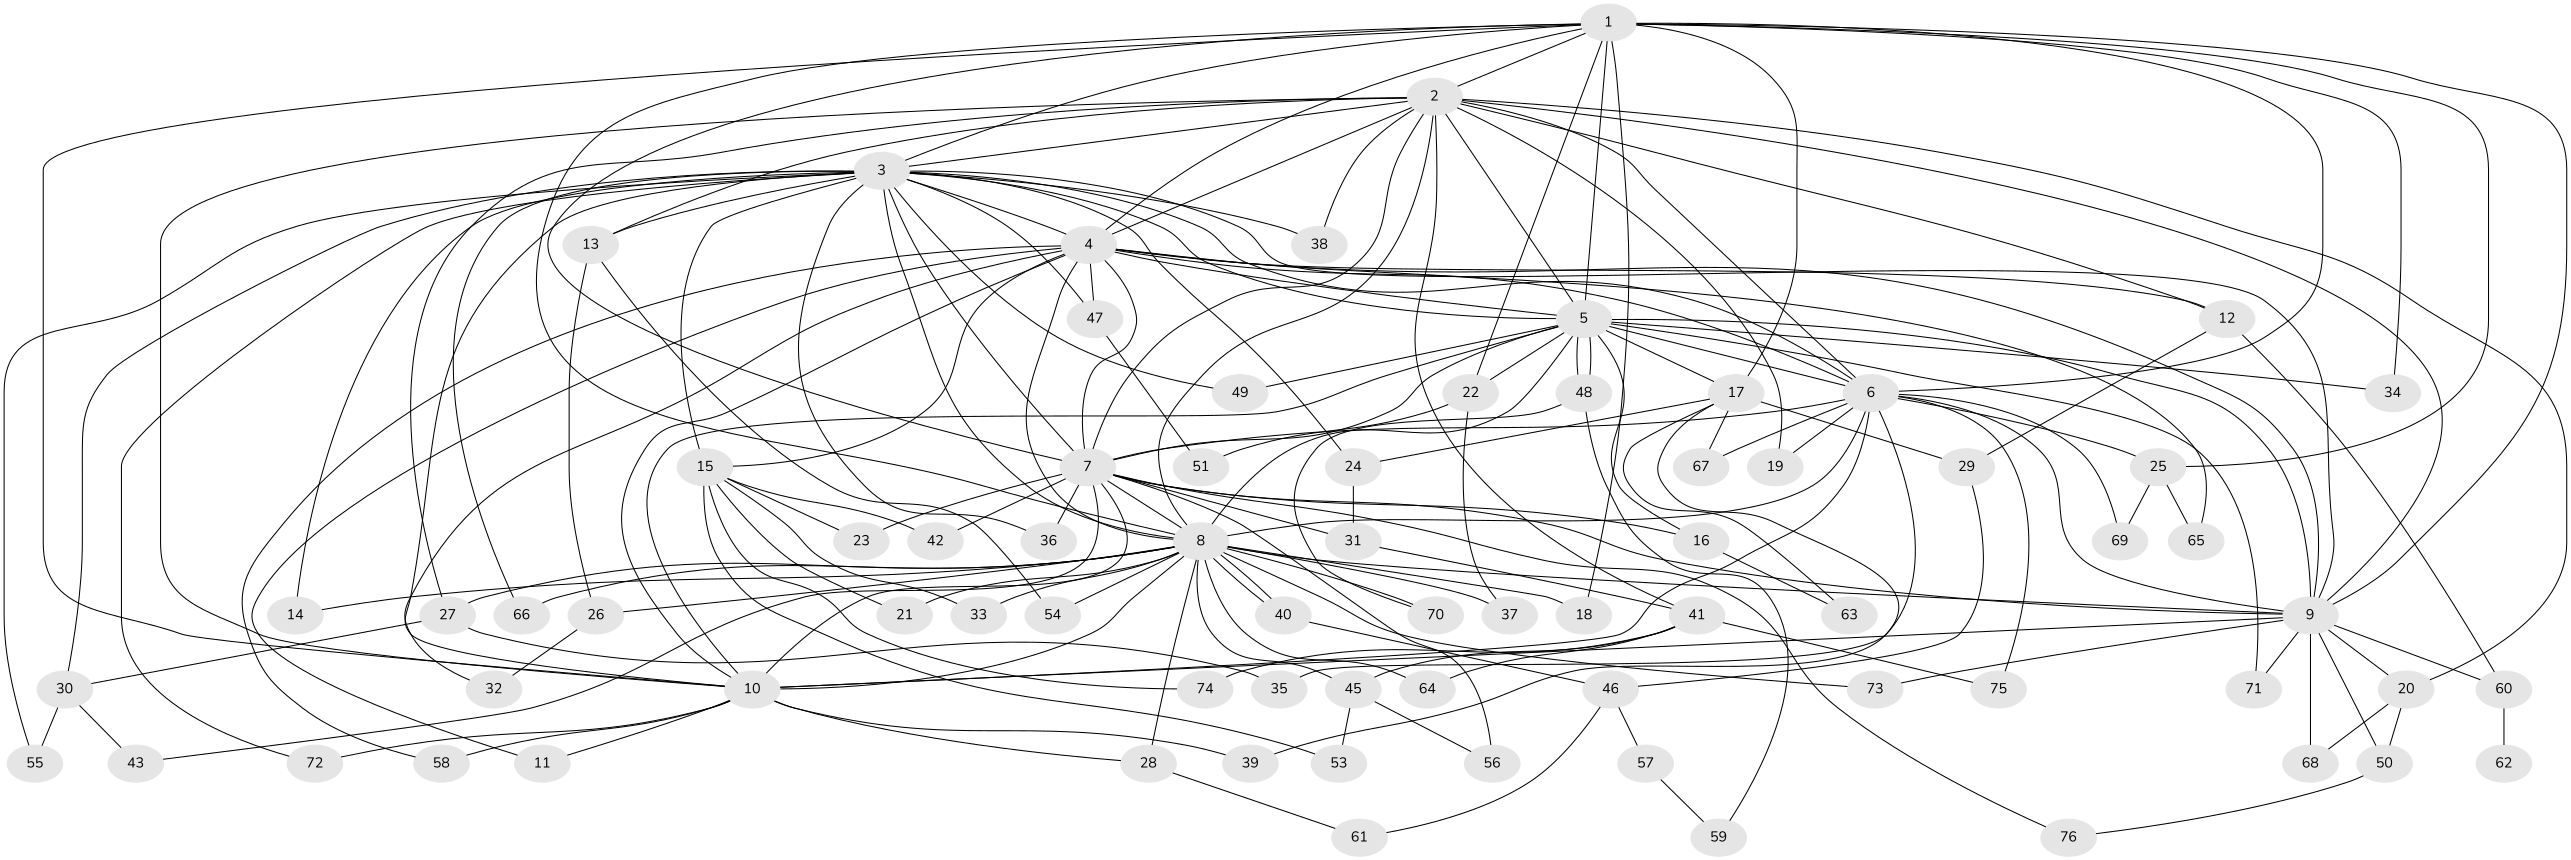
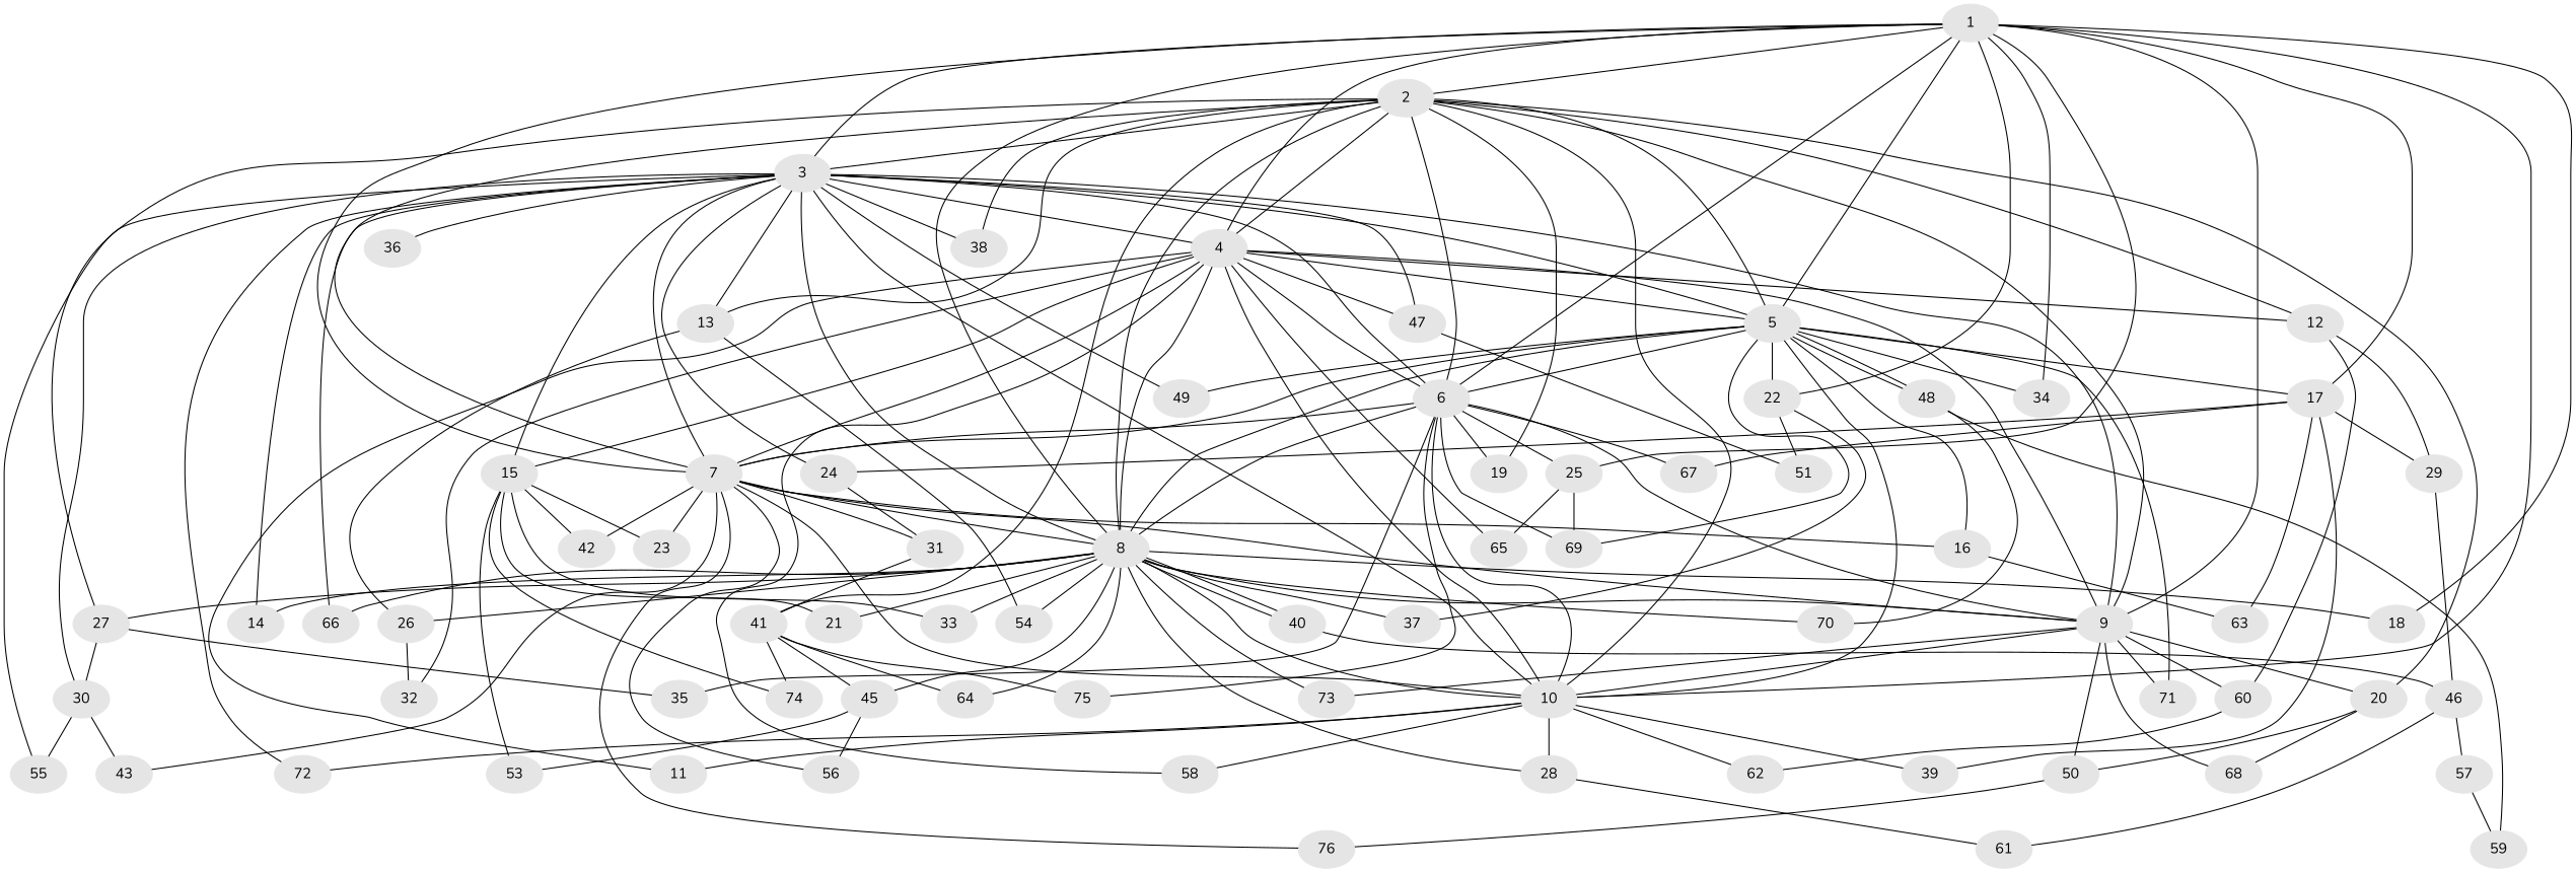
  graph {
    fontname=Nunito
    node [color=gray90 fontname=Nunito style=filled]
    edge [fontname=Nunito]
    1
    2
    3
    4
    5
    6
    7
    8
    9
    10
    17
    18
    22
    25
    34
    12
    13
    19
    20
    27
    38
    41
    14
    15
    24
    30
    36
    47
    49
    55
    66
    72
    11
    32
    58
    65
    16
    48
    71
    35
    67
    69
    75
    23
    31
    42
    43
    56
    76
    21
    26
    28
    33
    37
    40
    45
    54
    64
    70
    73
    50
    60
    68
    39
    62
    29
    63
    51
    74
    53
    59
    61
    46
    57
    1 -- 2
    1 -- 3
    1 -- 4
    1 -- 5
    1 -- 6
    1 -- 7
    1 -- 8
    1 -- 9
    1 -- 10
    1 -- 17
    1 -- 18
    1 -- 22
    1 -- 25
    1 -- 34
    2 -- 3
    2 -- 4
    2 -- 5
    2 -- 6
    2 -- 7
    2 -- 8
    2 -- 9
    2 -- 10
    2 -- 12
    2 -- 13
    2 -- 19
    2 -- 20
    2 -- 27
    2 -- 38
    2 -- 41
    3 -- 4
    3 -- 5
    3 -- 6
    3 -- 7
    3 -- 8
    3 -- 9
    3 -- 10
    3 -- 13
    3 -- 38
    3 -- 14
    3 -- 15
    3 -- 24
    3 -- 30
    3 -- 36
    3 -- 47
    3 -- 49
    3 -- 55
    3 -- 66
    3 -- 72
    4 -- 5
    4 -- 6
    4 -- 7
    4 -- 8
    4 -- 9
    4 -- 10
    4 -- 12
    4 -- 15
    4 -- 47
    4 -- 11
    4 -- 32
    4 -- 58
    4 -- 65
    5 -- 6
    5 -- 7
    5 -- 8
-   5 -- 9
+   5 -- 69
    5 -- 10
    5 -- 17
    5 -- 22
    5 -- 34
    5 -- 49
    5 -- 16
    5 -- 48
    5 -- 48
    5 -- 71
    6 -- 7
    6 -- 8
    6 -- 9
    6 -- 10
    6 -- 25
    6 -- 19
    6 -- 35
    6 -- 67
    6 -- 69
    6 -- 75
    7 -- 8
    7 -- 9
    7 -- 10
-   7 -- 36
    7 -- 16
    7 -- 23
    7 -- 31
    7 -- 42
    7 -- 43
    7 -- 56
    7 -- 76
    8 -- 9
    8 -- 10
    8 -- 18
    8 -- 27
    8 -- 14
    8 -- 66
    8 -- 21
    8 -- 26
    8 -- 28
    8 -- 33
    8 -- 37
    8 -- 40
    8 -- 40
    8 -- 45
    8 -- 54
    8 -- 64
    8 -- 70
    8 -- 73
    9 -- 10
    9 -- 20
    9 -- 71
    9 -- 73
    9 -- 50
    9 -- 60
    9 -- 68
    10 -- 72
    10 -- 11
    10 -- 58
    10 -- 28
    10 -- 39
+   10 -- 62
    17 -- 24
    17 -- 67
    17 -- 39
    17 -- 29
    17 -- 63
    22 -- 37
    22 -- 51
    25 -- 65
    25 -- 69
    12 -- 60
    12 -- 29
    13 -- 26
    13 -- 54
    20 -- 50
    20 -- 68
    27 -- 30
    27 -- 35
    41 -- 75
    41 -- 45
    41 -- 64
    41 -- 74
    15 -- 23
    15 -- 42
    15 -- 21
    15 -- 33
    15 -- 74
    15 -- 53
    24 -- 31
    30 -- 55
    30 -- 43
    47 -- 51
    16 -- 63
    48 -- 70
    48 -- 59
    31 -- 41
    26 -- 32
    28 -- 61
    40 -- 46
    45 -- 56
    45 -- 53
    50 -- 76
    60 -- 62
    29 -- 46
    46 -- 61
    46 -- 57
    57 -- 59
  }
